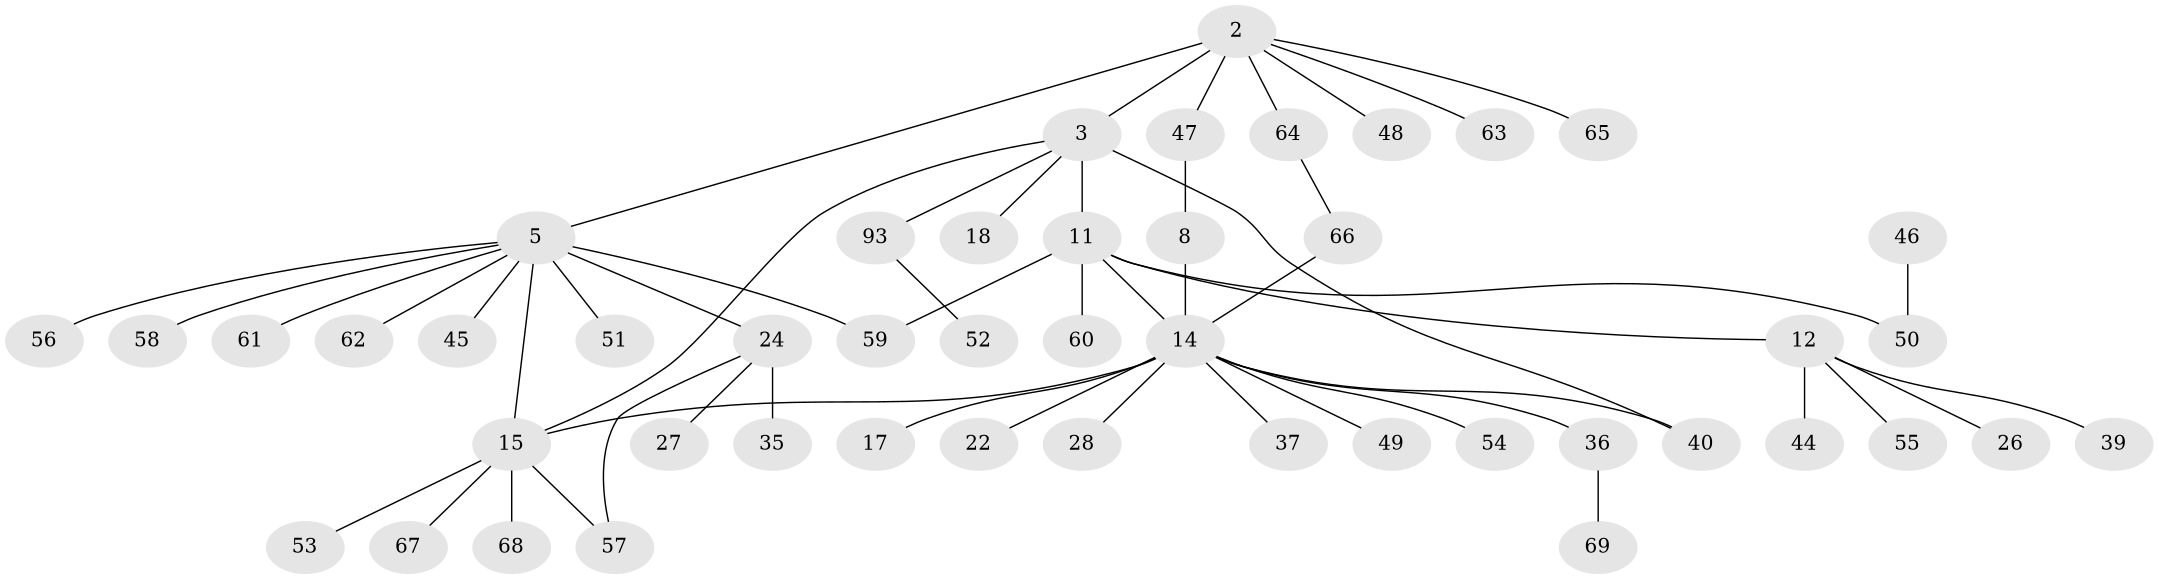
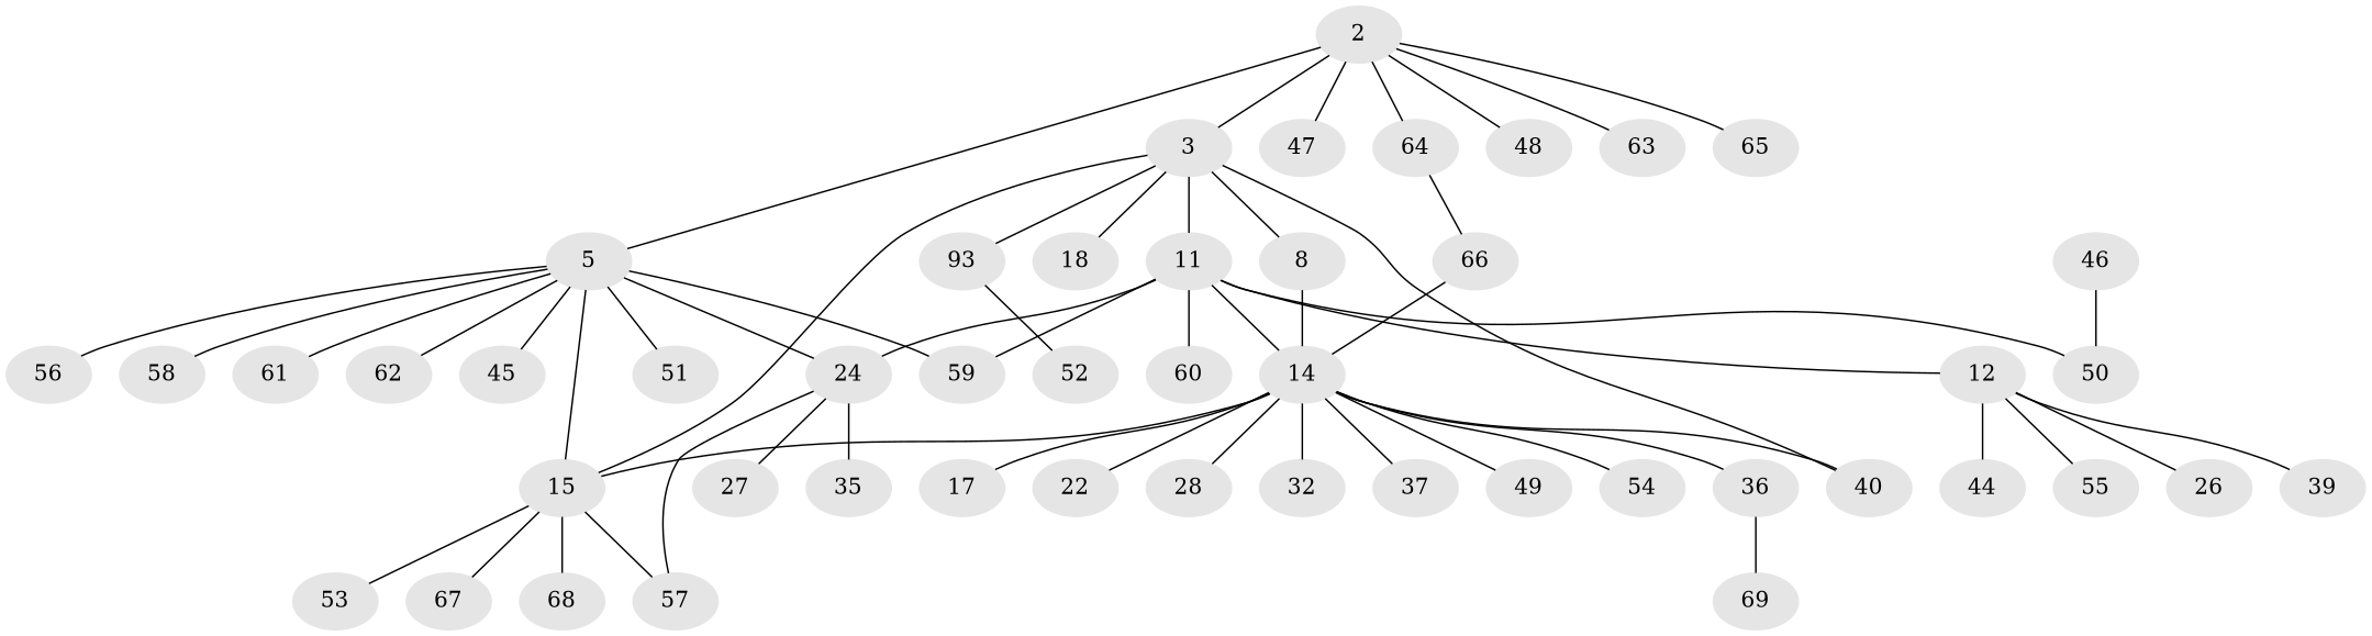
  graph {
    fontname="DejaVu Serif"
    node [color=gray90 fontname="DejaVu Serif" style=filled]
    edge [fontname="DejaVu Serif"]
    2 [super="+1"]
    3
    5 [super="+4"]
    47
    48
    63
    64
    65 [super="+25"]
    8 [super="+7"]
    11 [super="+10"]
    15 [super="+13"]
    18
    40 [super="+20+39"]
    n14 [label=93]
    24 [super="+6"]
    45
    51
    56 [super="+31"]
    58
    59
    61 [super="+38"]
    62 [super="+23"]
    66
    14 [super="+9"]
    12
    50
    60 [super="+41"]
    53
    57 [super="+42"]
    67
    68
    52
    46
    17
    22
    28
+   32
    36 [super="+35"]
    37
    49
    54
    27
    n43 [label=35]
    26
    n45 [label=39]
    44
    55
    69
    2 -- 3 [weight=2]
    2 -- 5
    2 -- 47
    2 -- 48
    2 -- 63
    2 -- 64
    2 -- 65
-   47 -- 8
+   3 -- 8
    3 -- 11
    3 -- 15
    3 -- 18
    3 -- 40
    3 -- n14
    5 -- 15
    5 -- 24 [weight=2]
    5 -- 45
    5 -- 51
    5 -- 56
    5 -- 58
    5 -- 59
    5 -- 61
    5 -- 62
    64 -- 66
    8 -- 14 [weight=2]
+   11 -- 24 [weight=2]
    11 -- 59
    11 -- 14 [weight=2]
    11 -- 12 [weight=2]
    11 -- 50
    11 -- 60
    15 -- 53
    15 -- 57
    15 -- 67
    15 -- 68
    n14 -- 52
    24 -- 57
    24 -- 27
    24 -- n43
    66 -- 14
    14 -- 15 [weight=2]
    14 -- 40
    14 -- 17
    14 -- 22
    14 -- 28
+   14 -- 32
    14 -- 36
    14 -- 37
    14 -- 49
    14 -- 54
    12 -- 26
    12 -- n45
    12 -- 44
    12 -- 55
    46 -- 50
    36 -- 69
  }
